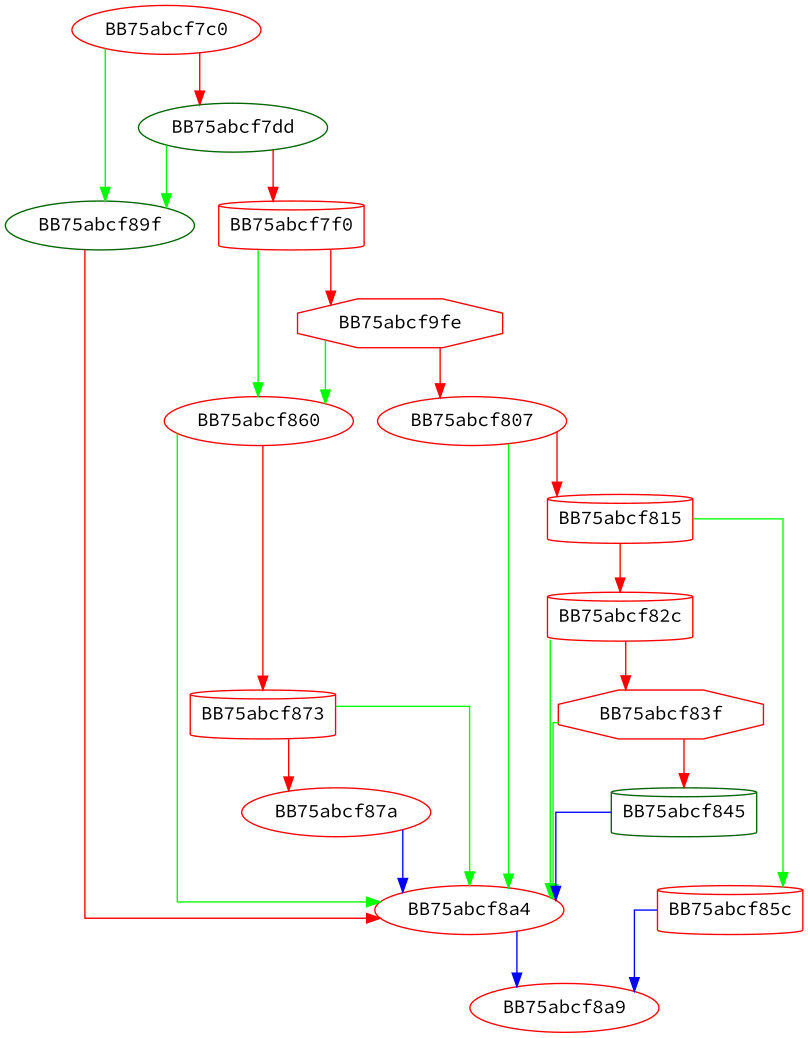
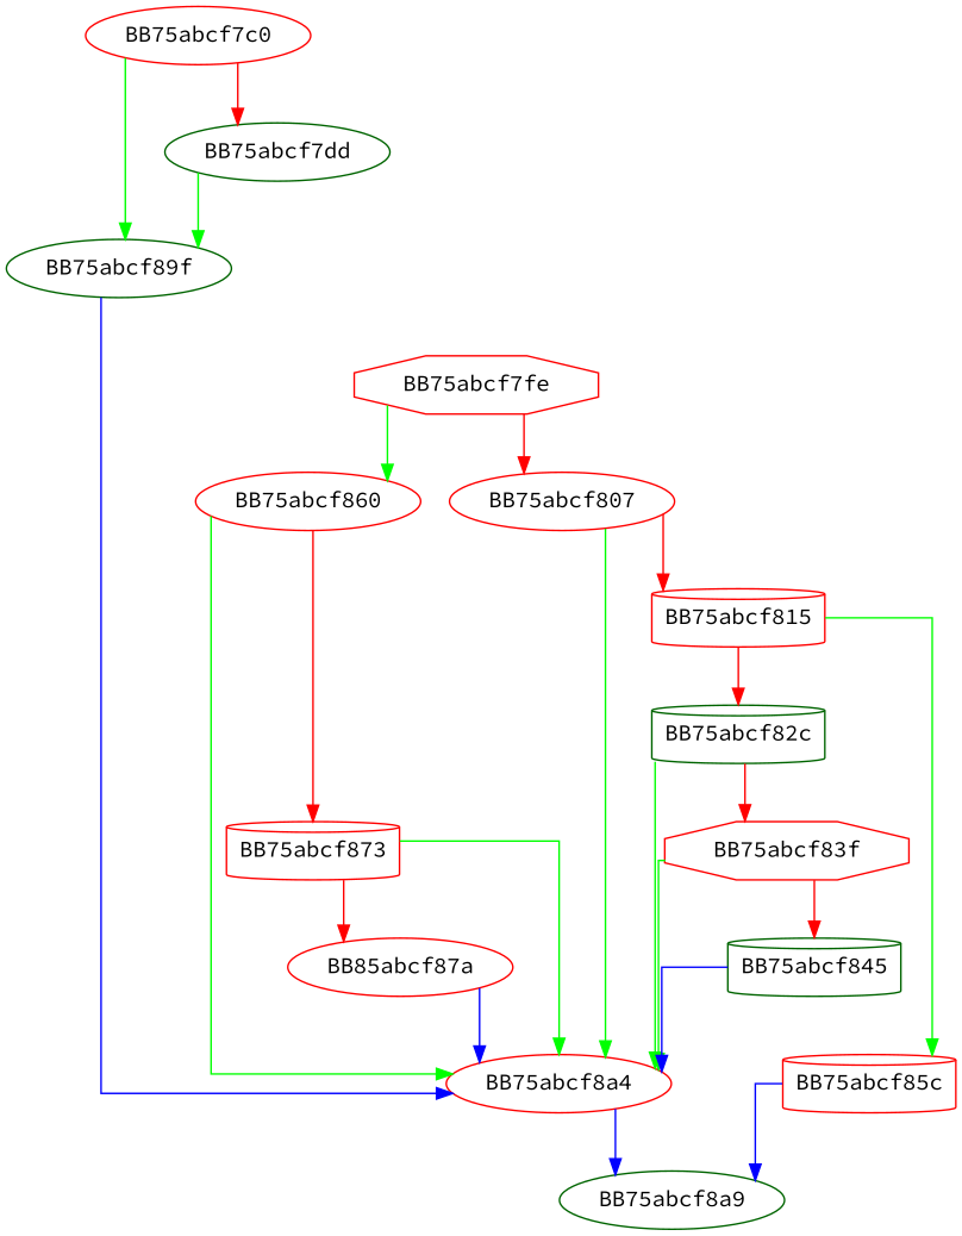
  digraph {
    fontname="Source Code Pro"
    splines=ortho
    node [color=red fontname="Source Code Pro" shape=ellipse]
    edge [color=red fontname="Source Code Pro"]
    BB75abcf89f [color=darkgreen]
    BB75abcf7c0
    BB75abcf7dd [color=darkgreen]
    BB75abcf8a4
-   BB75abcf7f0 [shape=cylinder]
-   BB75abcf8a9
+   BB75abcf8a9 [color=darkgreen]
    BB75abcf860
-   BB75abcf7fe [shape=octagon label=BB75abcf9fe]
+   BB75abcf7fe [shape=octagon]
    BB75abcf873 [shape=cylinder]
    BB75abcf807
-   BB75abcf87a
+   BB75abcf87a [label=BB85abcf87a]
    BB75abcf815 [shape=cylinder]
    BB75abcf85c [shape=cylinder]
-   BB75abcf82c [shape=cylinder]
+   BB75abcf82c [color=darkgreen shape=cylinder]
    BB75abcf83f [shape=octagon]
    BB75abcf845 [color=darkgreen shape=cylinder]
-   BB75abcf89f -> BB75abcf8a4
+   BB75abcf89f -> BB75abcf8a4 [color=blue]
    BB75abcf7c0 -> BB75abcf89f [color=green]
    BB75abcf7c0 -> BB75abcf7dd
    BB75abcf7dd -> BB75abcf89f [color=green]
-   BB75abcf7dd -> BB75abcf7f0
    BB75abcf8a4 -> BB75abcf8a9 [color=blue]
-   BB75abcf7f0 -> BB75abcf860 [color=green]
-   BB75abcf7f0 -> BB75abcf7fe
    BB75abcf860 -> BB75abcf8a4 [color=green]
    BB75abcf860 -> BB75abcf873
    BB75abcf7fe -> BB75abcf860 [color=green]
    BB75abcf7fe -> BB75abcf807
    BB75abcf873 -> BB75abcf8a4 [color=green]
    BB75abcf873 -> BB75abcf87a
    BB75abcf807 -> BB75abcf8a4 [color=green]
    BB75abcf807 -> BB75abcf815
    BB75abcf87a -> BB75abcf8a4 [color=blue]
    BB75abcf815 -> BB75abcf85c [color=green]
    BB75abcf815 -> BB75abcf82c
    BB75abcf85c -> BB75abcf8a9 [color=blue]
    BB75abcf82c -> BB75abcf8a4 [color=green]
    BB75abcf82c -> BB75abcf83f
    BB75abcf83f -> BB75abcf8a4 [color=green]
    BB75abcf83f -> BB75abcf845
    BB75abcf845 -> BB75abcf8a4 [color=blue]
  }
